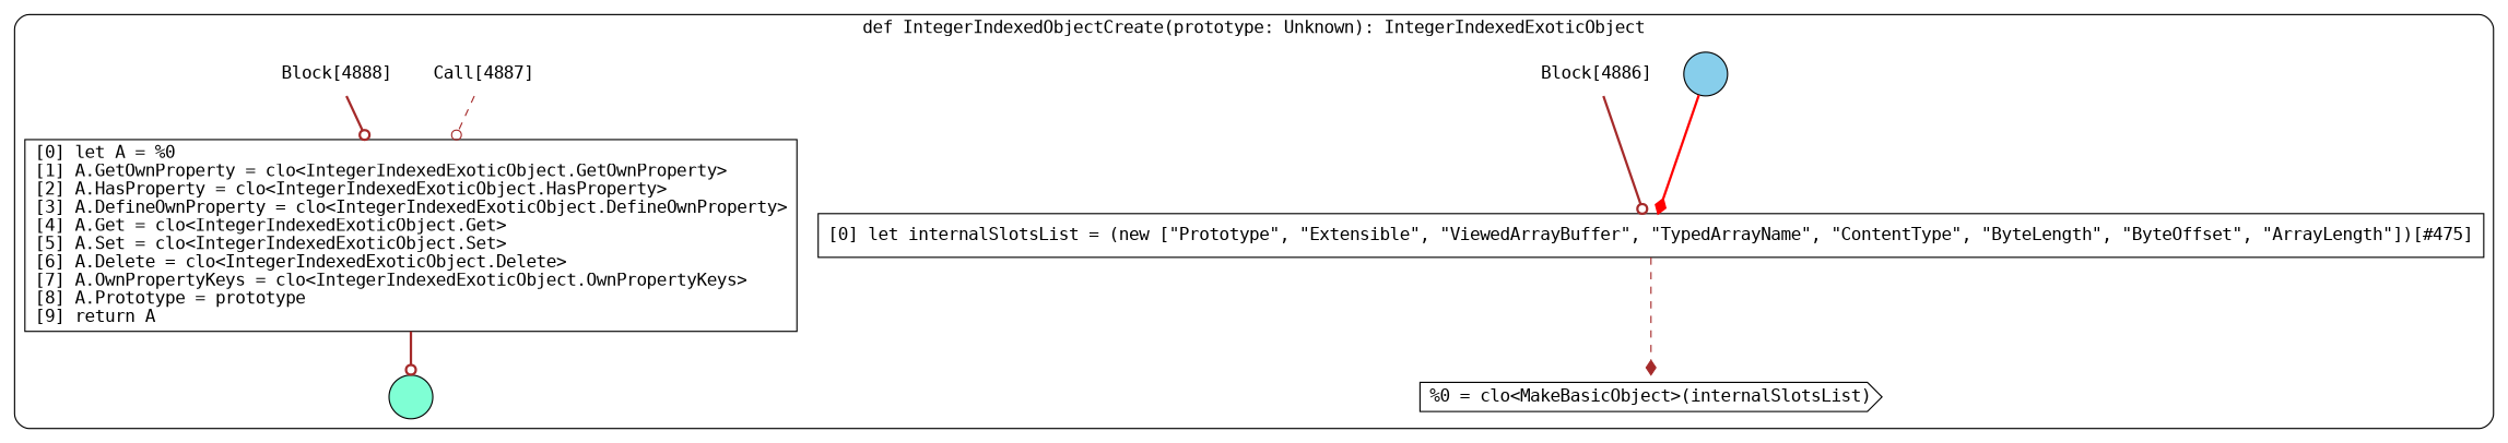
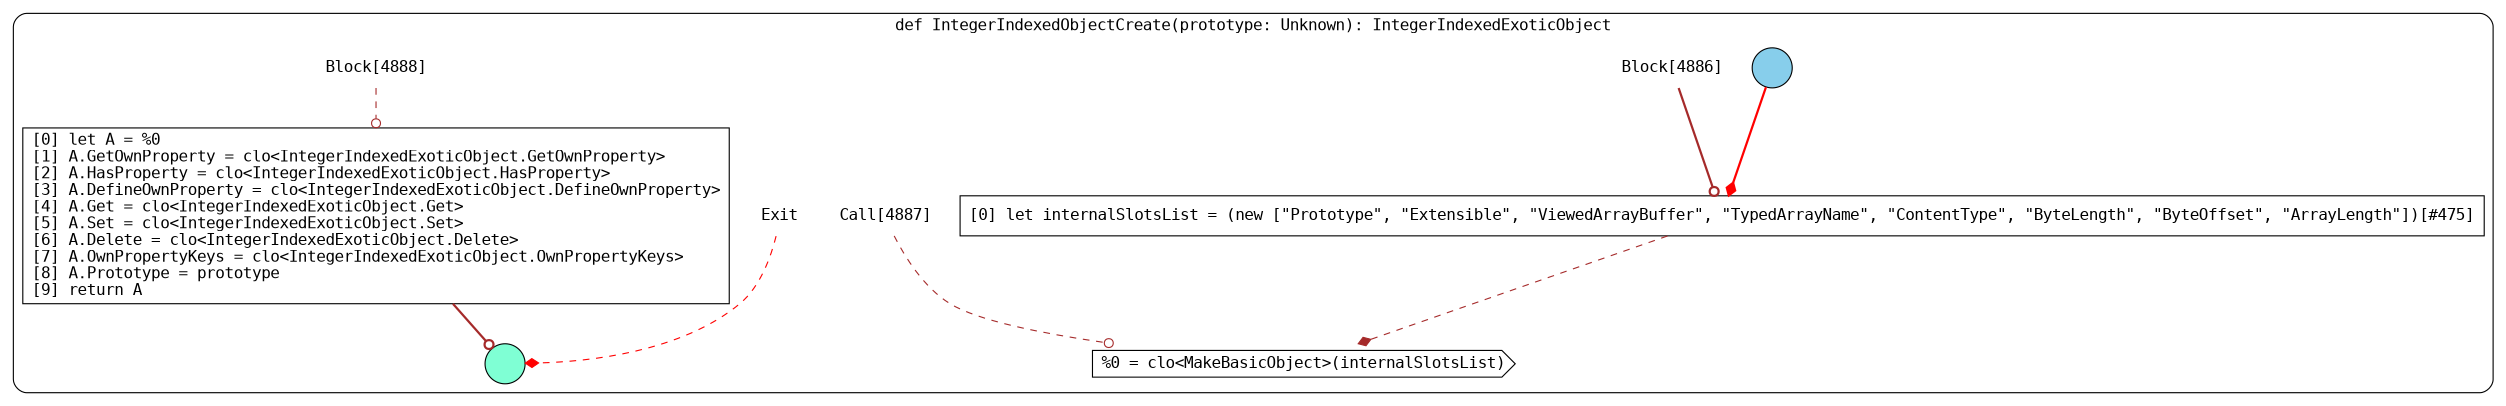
  digraph {
    fontname=Consolas
    node [color=black fontname=Consolas shape=none style=filled]
    edge [arrowhead=odot color=brown fontname=Consolas style=dashed]
    n1 [fillcolor=skyblue label=" " shape=circle]
    n2 [fillcolor=white label=<<font color="black">[0] let internalSlotsList = (new [&quot;Prototype&quot;, &quot;Extensible&quot;, &quot;ViewedArrayBuffer&quot;, &quot;TypedArrayName&quot;, &quot;ContentType&quot;, &quot;ByteLength&quot;, &quot;ByteOffset&quot;, &quot;ArrayLength&quot;])[#475]<BR ALIGN="LEFT"/></font>> shape=box]
    n3 [fillcolor=white label=<<font color="black">%0 = clo&lt;MakeBasicObject&gt;(internalSlotsList)</font>> shape=cds]
+   n4 [label=<<font color="black">Exit</font>> color="" style=""]
    n5 [fillcolor=aquamarine label=" " shape=circle]
    n6 [label=<<font color="black">Block[4886]</font>> color="" style=""]
    n7 [fillcolor=white label=<<font color="black">[0] let A = %0<BR ALIGN="LEFT"/>[1] A.GetOwnProperty = clo&lt;IntegerIndexedExoticObject.GetOwnProperty&gt;<BR ALIGN="LEFT"/>[2] A.HasProperty = clo&lt;IntegerIndexedExoticObject.HasProperty&gt;<BR ALIGN="LEFT"/>[3] A.DefineOwnProperty = clo&lt;IntegerIndexedExoticObject.DefineOwnProperty&gt;<BR ALIGN="LEFT"/>[4] A.Get = clo&lt;IntegerIndexedExoticObject.Get&gt;<BR ALIGN="LEFT"/>[5] A.Set = clo&lt;IntegerIndexedExoticObject.Set&gt;<BR ALIGN="LEFT"/>[6] A.Delete = clo&lt;IntegerIndexedExoticObject.Delete&gt;<BR ALIGN="LEFT"/>[7] A.OwnPropertyKeys = clo&lt;IntegerIndexedExoticObject.OwnPropertyKeys&gt;<BR ALIGN="LEFT"/>[8] A.Prototype = prototype<BR ALIGN="LEFT"/>[9] return A<BR ALIGN="LEFT"/></font>> shape=box]
    n8 [label=<<font color="black">Call[4887]</font>> color="" style=""]
    n9 [label=<<font color="black">Block[4888]</font>> color="" style=""]
    subgraph cluster_1 {
      label="def IntegerIndexedObjectCreate(prototype: Unknown): IntegerIndexedExoticObject"
      style=rounded
      n1
      n2
      n3
+     n4
      n5
      n6
      n7
      n8
      n9
    }
    n1 -> n2 [arrowhead=diamond color=red style=bold]
    n2 -> n3 [arrowhead=diamond]
+   n4 -> n5 [arrowhead=diamond color=red]
    n6 -> n2 [style=bold]
    n7 -> n5 [style=bold]
-   n8 -> n7
-   n9 -> n7 [style=bold]
+   n8 -> n3
+   n9 -> n7
  }
